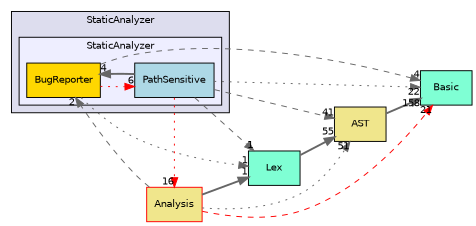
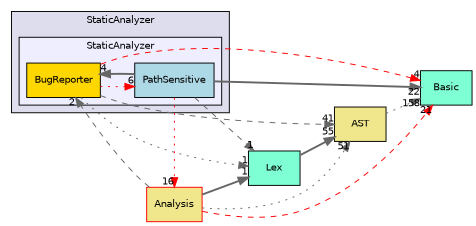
  digraph {
    compound=true
    rankdir=LR
    node [fillcolor=aquamarine fontname=Helvetica fontsize=10 shape=box style=filled]
    edge [color=gray40 headlabel=1 labeldistance=1.5 labelfontname=Helvetica labelfontsize=10 style=dotted]
    n1 [color=black fillcolor=gold label=BugReporter]
    n2 [color=black fillcolor=lightblue label=PathSensitive]
    n3 [label=Basic]
    n4 [label=Lex]
    n5 [color=red fillcolor=khaki label=Analysis]
    n6 [fillcolor=khaki label=AST]
    subgraph cluster_1 {
      bgcolor="#ddddee"
      fontname=Helvetica
      fontsize=10
      label=StaticAnalyzer
      pencolor=black
      subgraph cluster_2 {
        bgcolor="#eeeeff"
        fontname=Helvetica
        fontsize=10
        label=StaticAnalyzer
        pencolor=black
        n1
        n2
      }
    }
    n1 -> n2 [color=red headlabel=6]
-   n1 -> n3 [headlabel=4 style=dashed]
+   n1 -> n3 [color=red headlabel=4 style=dashed]
    n1 -> n4
    n2 -> n1 [headlabel=4 style=bold]
-   n2 -> n3 [headlabel=22]
+   n2 -> n3 [headlabel=22 style=bold]
    n2 -> n4 [style=dashed]
    n2 -> n5 [color=red headlabel=16]
-   n2 -> n6 [headlabel=41 style=dashed]
+   n1 -> n6 [headlabel=41 style=dashed]
    n4 -> n6 [headlabel=55 style=bold]
    n5 -> n1 [headlabel=2 style=dashed]
    n5 -> n3 [color=red headlabel=21 style=dashed]
    n5 -> n4 [style=bold]
    n5 -> n6 [headlabel=51]
-   n6 -> n3 [headlabel=158 style=bold]
+   n6 -> n3 [headlabel=158]
  }
